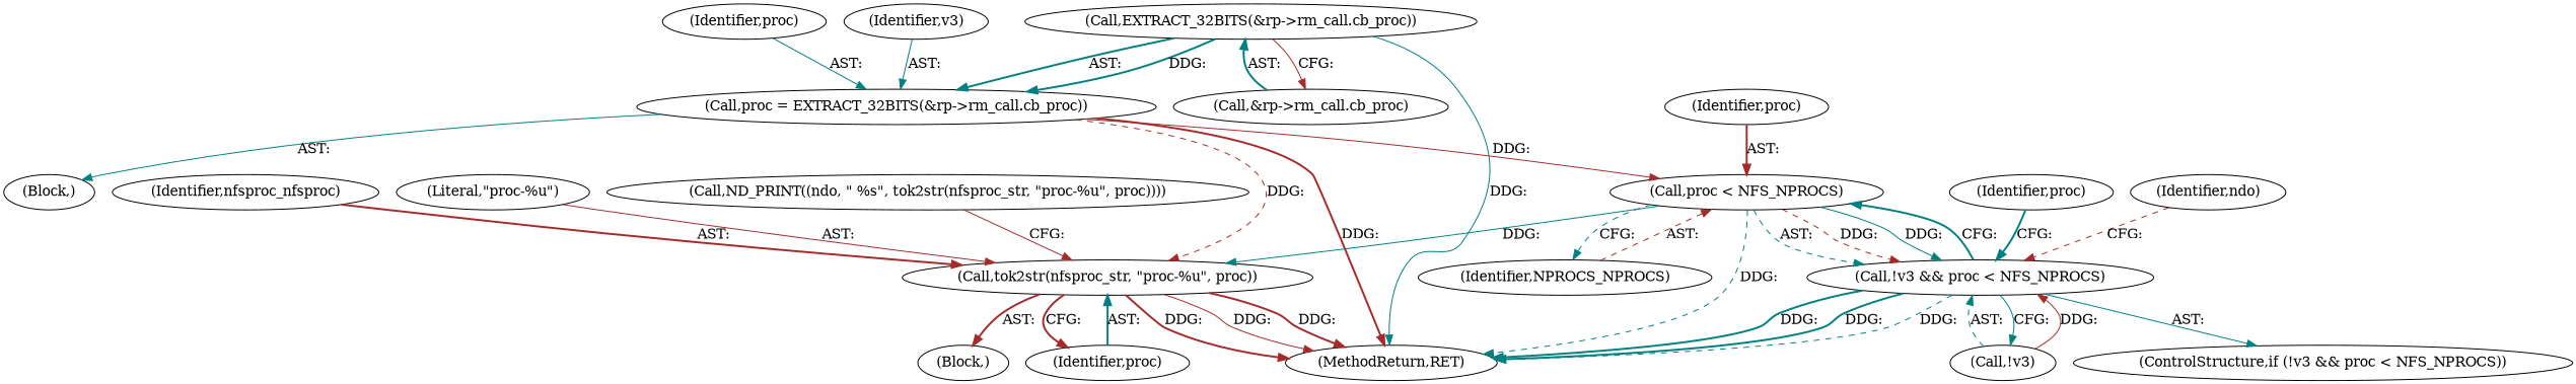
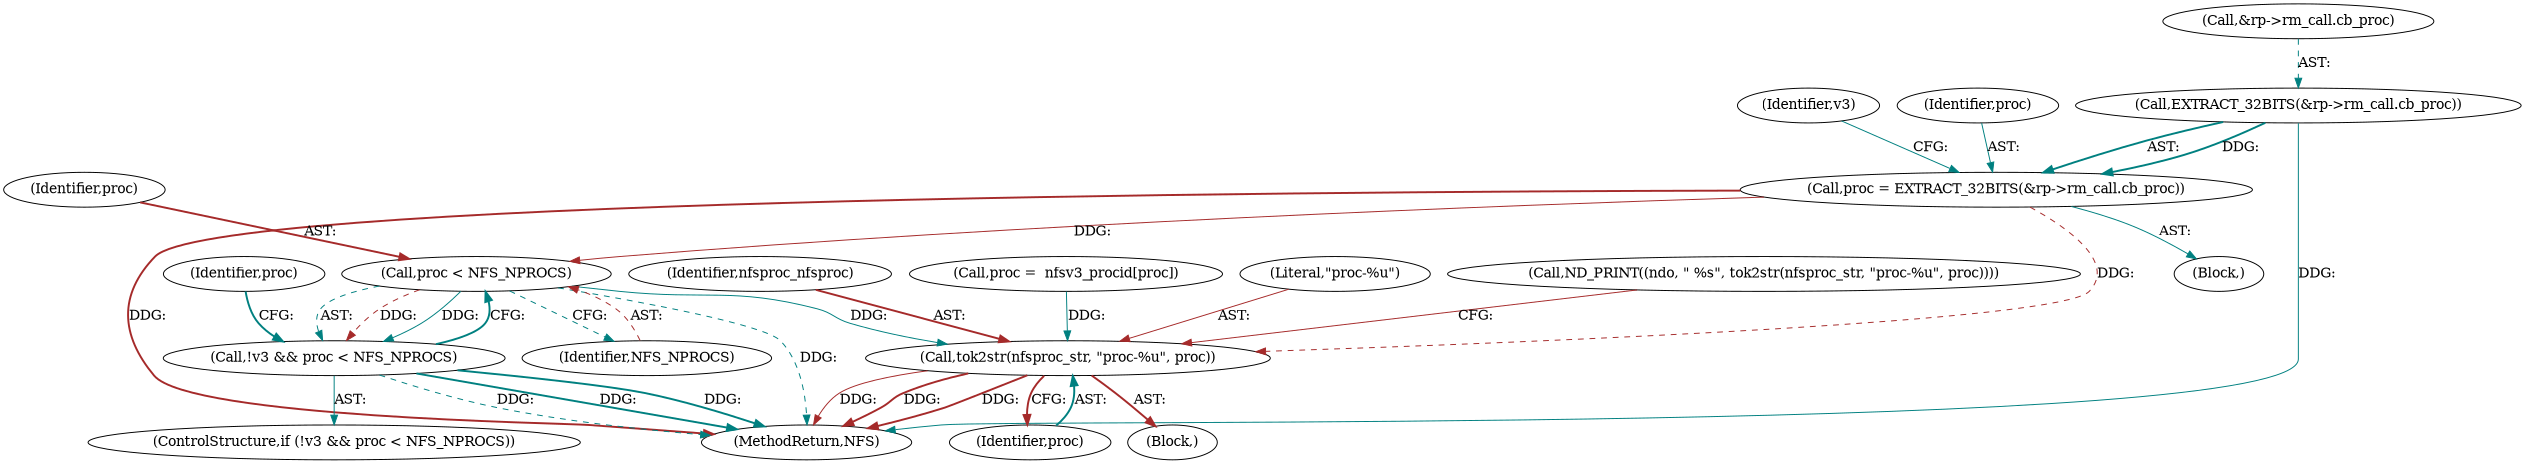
  digraph {
    edge [color=teal style=bold]
    n1 [label="(Call,EXTRACT_32BITS(&rp->rm_call.cb_proc))"]
    n2 [label="(Call,proc = EXTRACT_32BITS(&rp->rm_call.cb_proc))"]
-   n3 [label="(MethodReturn,RET)"]
+   n3 [label="(MethodReturn,NFS)"]
    n4 [label="(Call,&rp->rm_call.cb_proc)"]
    n5 [label="(Call,proc < NFS_NPROCS)"]
    n6 [label="(Call,tok2str(nfsproc_str, \"proc-%u\", proc))"]
    n7 [label="(Block,)"]
    n8 [label="(Call,!v3 && proc < NFS_NPROCS)"]
-   n9 [label="(Identifier,NPROCS_NPROCS)"]
+   n9 [label="(Identifier,NFS_NPROCS)"]
    n10 [label="(Identifier,proc)"]
    n11 [label="(Block,)"]
    n12 [label="(ControlStructure,if (!v3 && proc < NFS_NPROCS))"]
-   n13 [label="(Call,!v3)"]
    n14 [label="(Literal,\"proc-%u\")"]
+   n15 [label="(Call,proc =  nfsv3_procid[proc])"]
    n16 [label="(Call,ND_PRINT((ndo, \" %s\", tok2str(nfsproc_str, \"proc-%u\", proc))))"]
    n17 [label="(Identifier,proc)"]
-   n18 [label="(Identifier,ndo)"]
    n19 [label="(Identifier,nfsproc_nfsproc)"]
    n20 [label="(Identifier,v3)"]
    n21 [label="(Identifier,proc)"]
    n22 [label="(Identifier,proc)"]
    n1 -> n2 [label="AST: "]
    n1 -> n2 [label="DDG: "]
    n1 -> n3 [label="DDG: " style=solid]
-   n1 -> n4 [color=brown label="CFG: " style=solid]
    n2 -> n3 [color=brown label="DDG: "]
    n2 -> n5 [color=brown label="DDG: " style=solid]
    n2 -> n6 [color=brown label="DDG: " style=dashed]
    n2 -> n7 [label="AST: " style=solid]
-   n4 -> n1 [label="AST: "]
+   n4 -> n1 [label="AST: " style=dashed]
    n5 -> n3 [label="DDG: " style=dashed]
    n5 -> n6 [label="DDG: " style=solid]
    n5 -> n8 [label="AST: " style=dashed]
    n5 -> n8 [color=brown label="DDG: " style=dashed]
    n5 -> n8 [label="DDG: " style=solid]
    n5 -> n9 [label="CFG: " style=dashed]
    n6 -> n3 [color=brown label="DDG: " style=solid]
    n6 -> n3 [color=brown label="DDG: "]
    n6 -> n3 [color=brown label="DDG: "]
    n6 -> n10 [color=brown label="CFG: "]
    n6 -> n11 [color=brown label="AST: "]
    n8 -> n3 [label="DDG: "]
    n8 -> n3 [label="DDG: "]
    n8 -> n3 [label="DDG: " style=dashed]
    n8 -> n5 [label="CFG: "]
    n8 -> n12 [label="AST: " style=solid]
-   n8 -> n13 [label="CFG: " style=solid]
    n9 -> n5 [color=brown label="AST: " style=dashed]
    n10 -> n6 [label="AST: "]
-   n13 -> n8 [label="AST: " style=dashed]
-   n13 -> n8 [color=brown label="DDG: " style=solid]
    n14 -> n6 [color=brown label="AST: " style=solid]
+   n15 -> n6 [label="DDG: " style=solid]
    n16 -> n6 [color=brown label="CFG: " style=solid]
    n17 -> n5 [color=brown label="AST: "]
-   n18 -> n8 [color=brown label="CFG: " style=dashed]
    n19 -> n6 [color=brown label="AST: "]
-   n20 -> n2 [label="AST: " style=solid]
+   n20 -> n2 [label="CFG: " style=solid]
    n21 -> n2 [label="AST: " style=solid]
    n22 -> n8 [label="CFG: "]
  }
